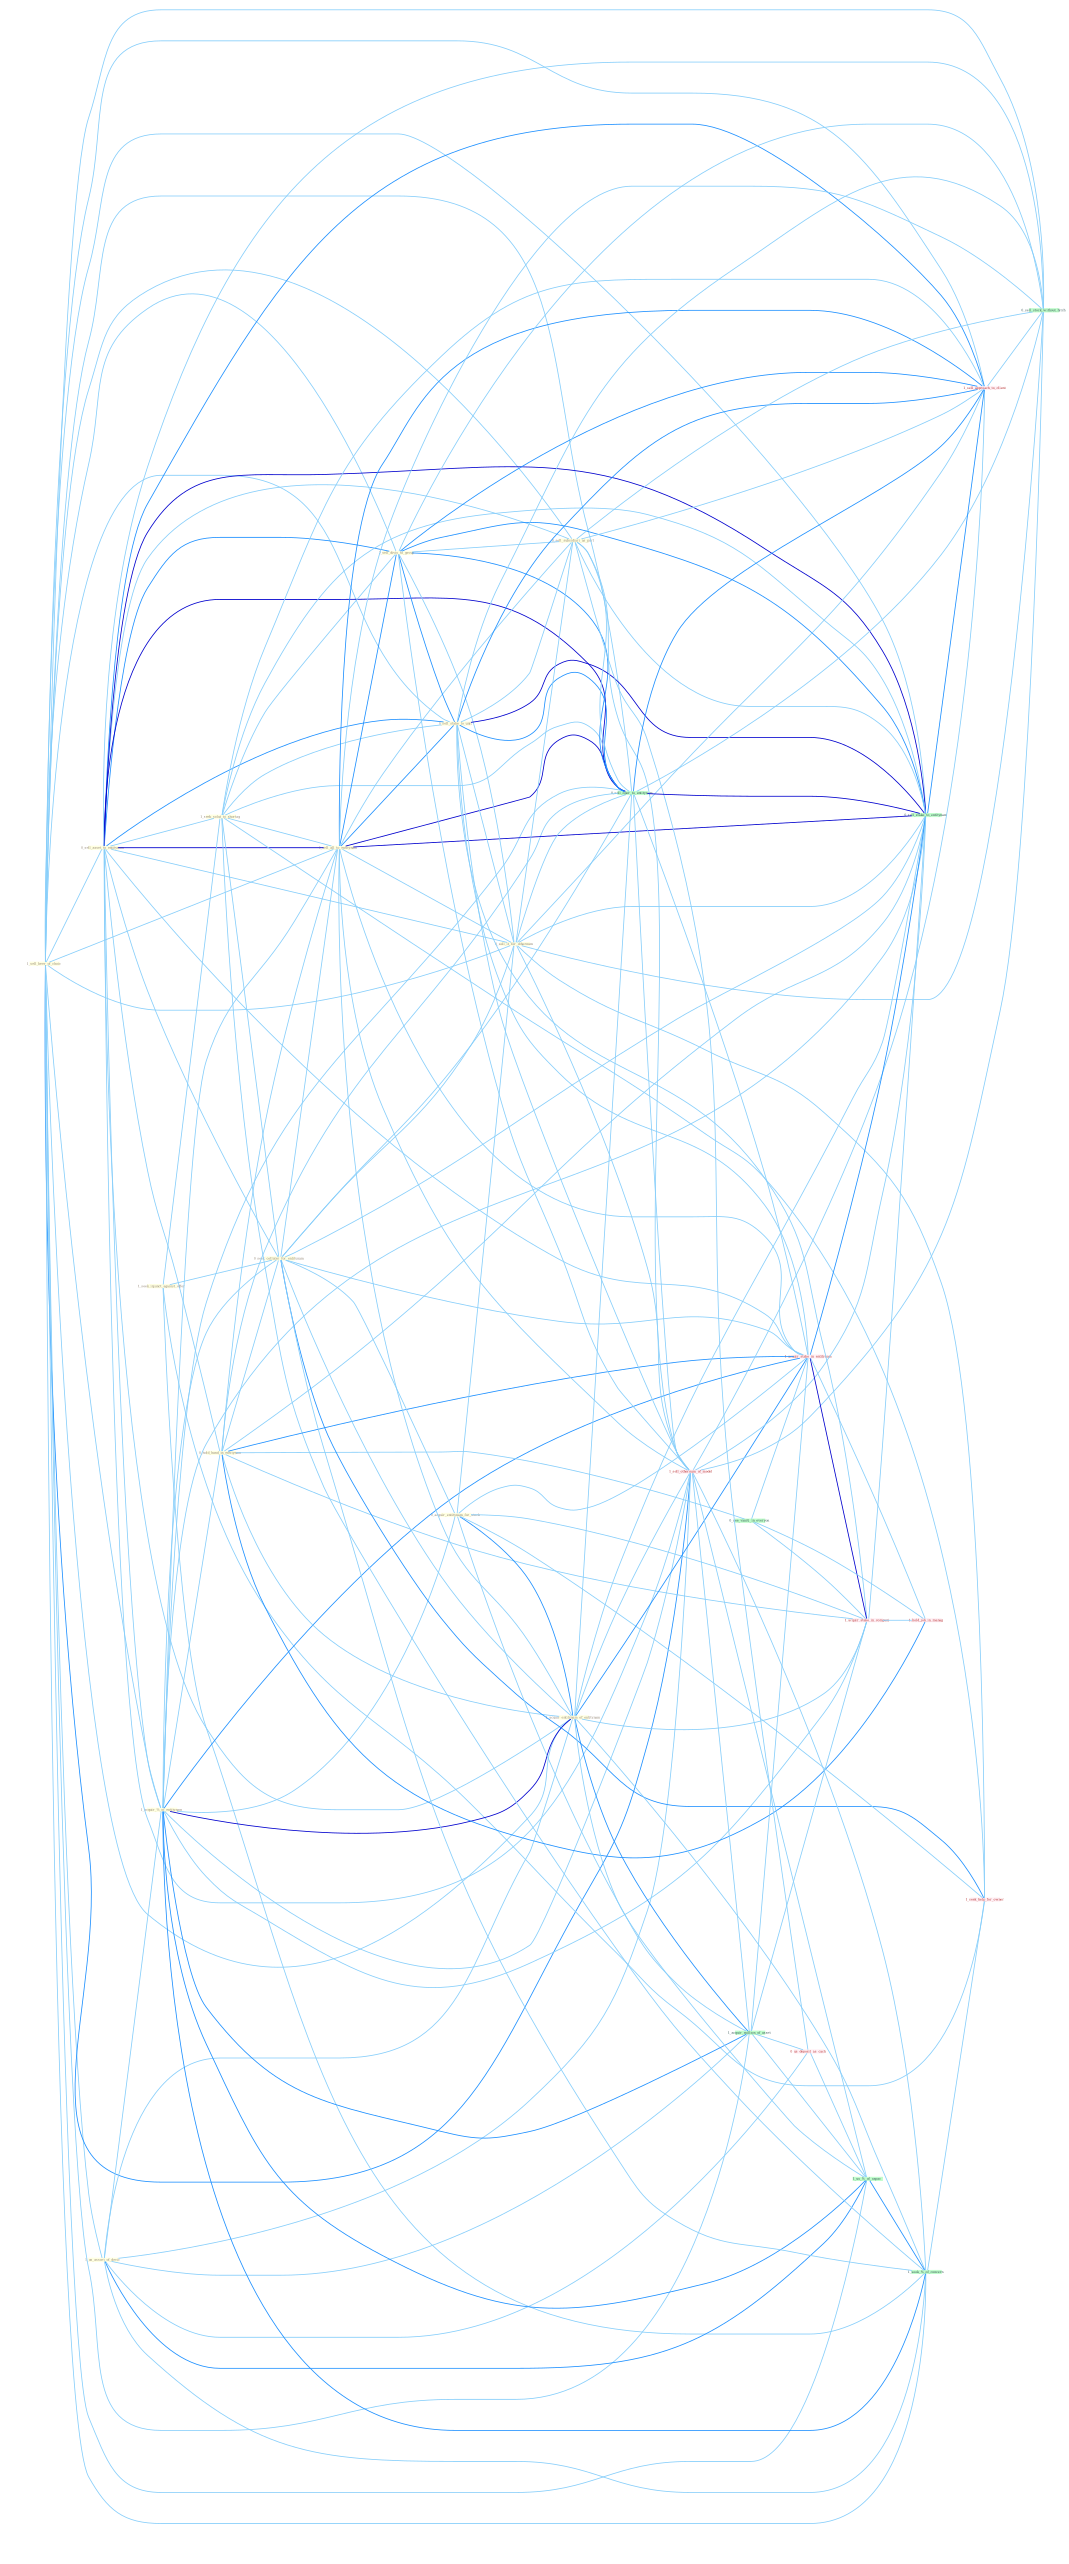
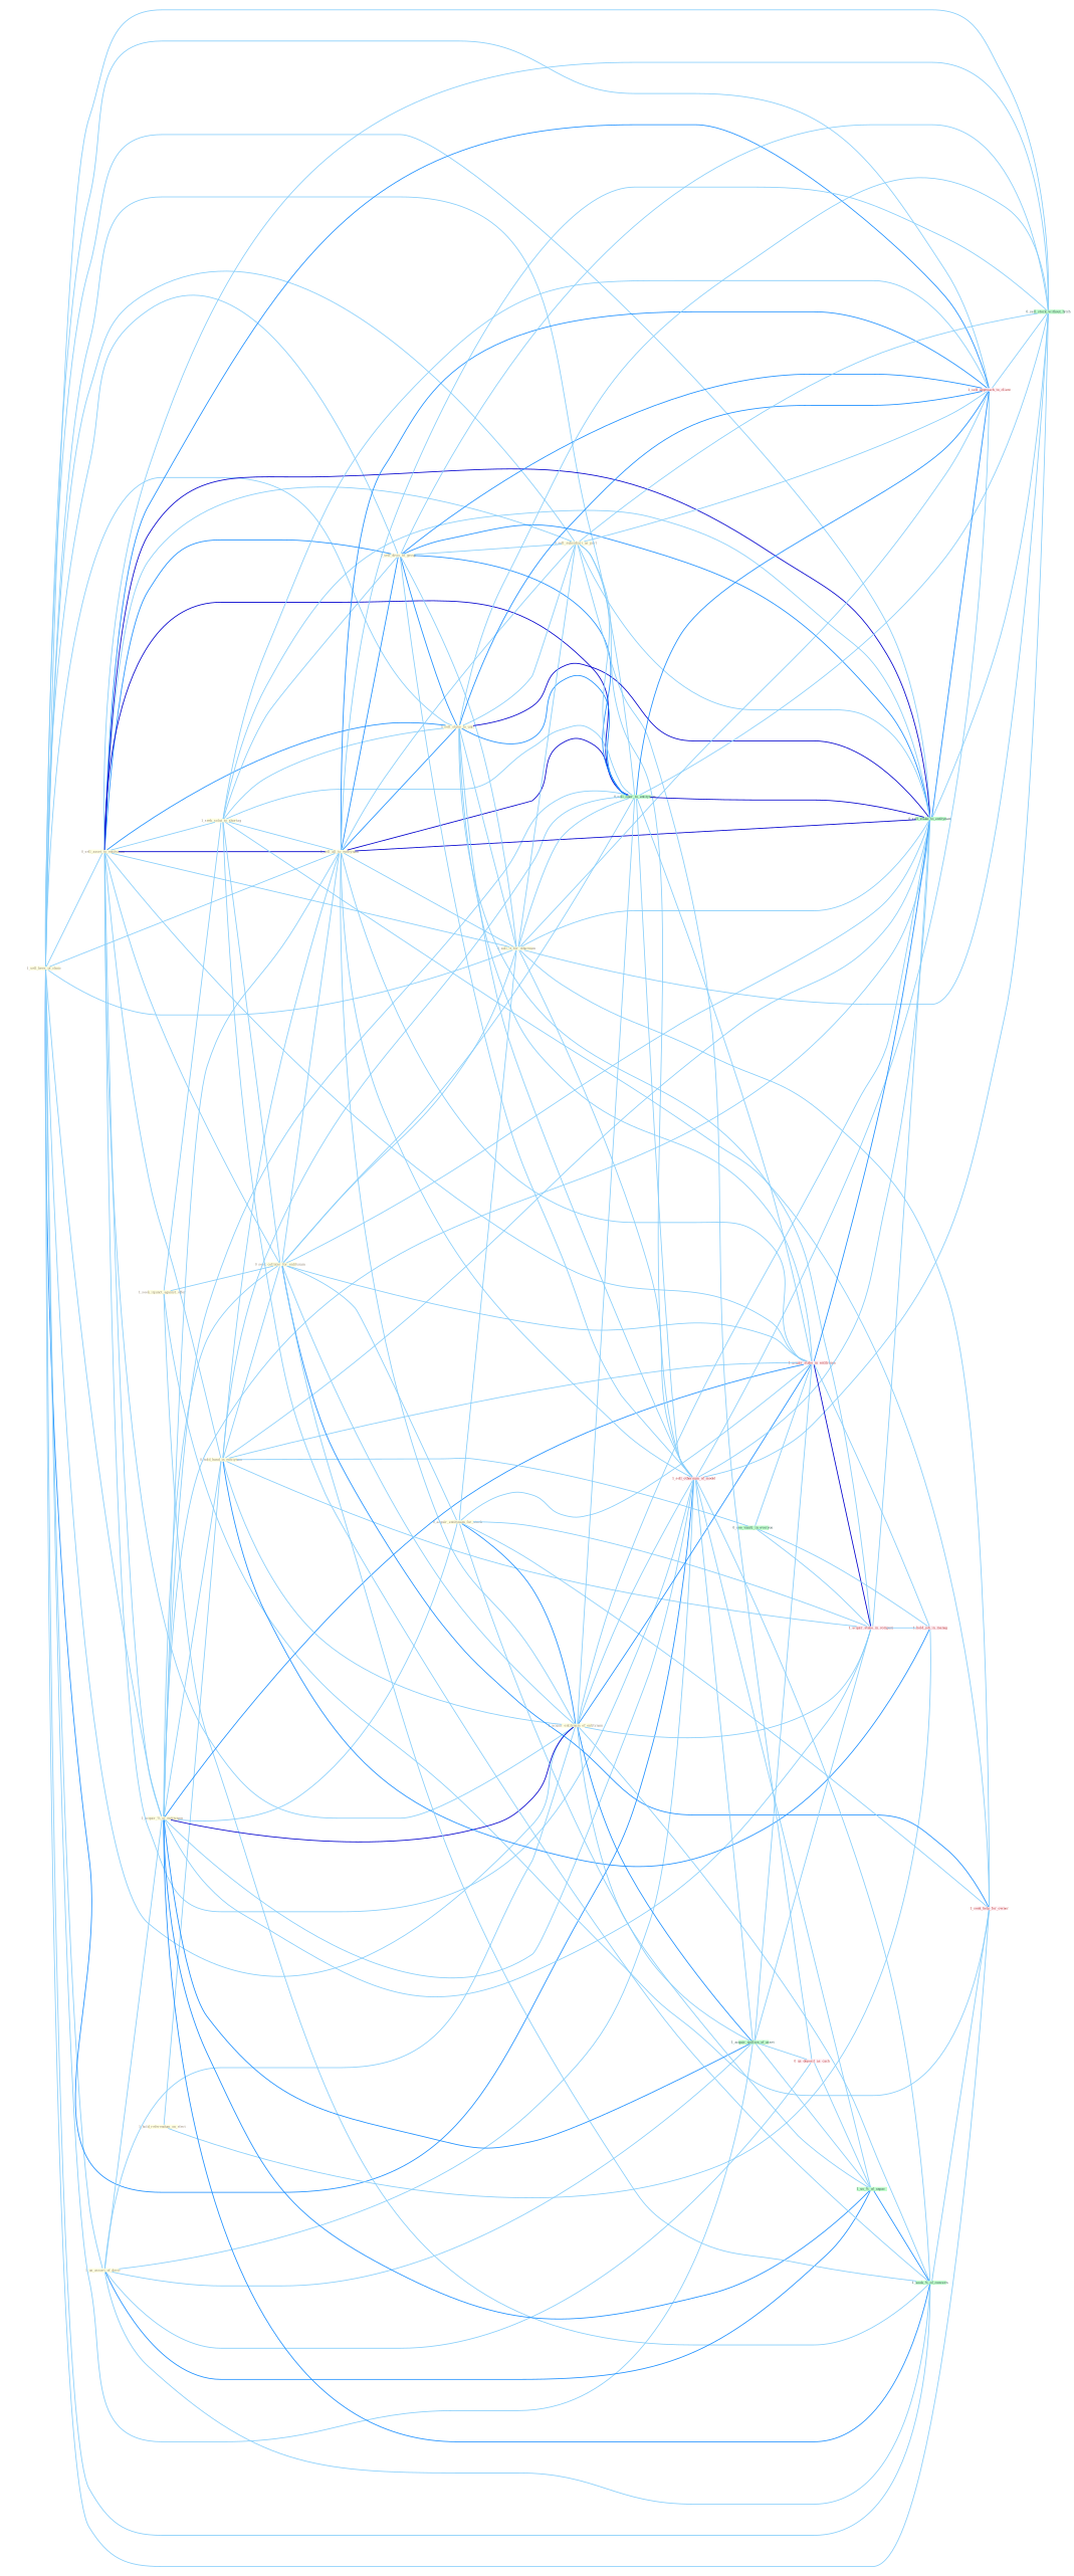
  graph {
    fontname="DejaVu Serif"
    rankdir=LR
    node [color="#ffffe0" fixedsize=true fontcolor="#8b7d6b" fontname="DejaVu Serif" fontsize=4 shape=polygon style=filled]
    edge [color="#87cefa" fontname="DejaVu Serif" w=1]
    "1_sell_beer_of_choic " [height=.06 width=.5]
+   "1_hold_referendum_on_elect " [height=.06 width=.5]
    "0_sell_asset_to_entitynam " [height=.06 width=.5]
    "1_seek_injunct_against_offer " [height=.06 width=.5]
    "1_us_assort_of_devic " [height=.06 width=.5]
    "1_acquir_%_of_entitynam " [height=.06 width=.5]
    "1_seek_solut_to_shortag " [height=.06 width=.5]
    "0_hold_hand_in_entitynam " [height=.06 width=.5]
    "0_seek_collater_for_entitynam " [height=.06 width=.5]
    "0_sell_all_to_entitynam " [height=.06 width=.5]
    "0_sell_divis_to_group " [height=.06 width=.5]
    "0_acquir_entitynam_for_stock " [height=.06 width=.5]
    "0_sell_stake_to_unit " [height=.06 width=.5]
    "0_sell_it_for_othernum " [height=.06 width=.5]
    "1_acquir_entitynam_of_entitynam " [height=.06 width=.5]
    "0_sell_subsidiari_as_part " [height=.06 width=.5]
    "1_sell_othernum_of_model " [color="#fff0f5" fontcolor="#b22222" height=.06 width=.5]
    "0_us_deposit_as_cach " [color="#fff0f5" fontcolor="#b22222" height=.06 width=.5]
    "1_acquir_stake_in_entitynam " [color="#fff0f5" fontcolor="#b22222" height=.06 width=.5]
    "1_acquir_stake_in_compani " [color="#fff0f5" fontcolor="#b22222" height=.06 width=.5]
    "1_sell_approach_to_client " [color="#fff0f5" fontcolor="#b22222" height=.06 width=.5]
    "1_hold_job_in_manag " [color="#fff0f5" fontcolor="#b22222" height=.06 width=.5]
    "1_seek_help_for_owner " [color="#fff0f5" fontcolor="#b22222" height=.06 width=.5]
    "0_sell_oper_to_entitynam " [color="#BDFCC9" fontcolor="#2f4f4f" height=.06 width=.5]
    "1_acquir_million_of_asset " [color="#BDFCC9" fontcolor="#2f4f4f" height=.06 width=.5]
    "0_sell_stake_to_entitynam " [color="#BDFCC9" fontcolor="#2f4f4f" height=.06 width=.5]
    "1_us_%_of_capac " [color="#BDFCC9" fontcolor="#2f4f4f" height=.06 width=.5]
    "0_sell_stock_without_hitch " [color="#BDFCC9" fontcolor="#2f4f4f" height=.06 width=.5]
    "1_seek_%_of_concern " [color="#BDFCC9" fontcolor="#2f4f4f" height=.06 width=.5]
    "0_see_vaniti_in_everyon " [color="#BDFCC9" fontcolor="#2f4f4f" height=.06 width=.5]
    subgraph sub_1 {
      "1_sell_beer_of_choic "
+     "1_hold_referendum_on_elect "
      "0_sell_asset_to_entitynam "
      "1_seek_injunct_against_offer "
      "1_us_assort_of_devic "
      "1_acquir_%_of_entitynam "
      "1_seek_solut_to_shortag "
      "0_hold_hand_in_entitynam "
      "0_seek_collater_for_entitynam "
      "0_sell_all_to_entitynam "
      "0_sell_divis_to_group "
      "0_acquir_entitynam_for_stock "
      "0_sell_stake_to_unit "
      "0_sell_it_for_othernum "
      "1_acquir_entitynam_of_entitynam "
      "0_sell_subsidiari_as_part "
    }
    subgraph sub_2 {
      "1_sell_othernum_of_model "
      "0_us_deposit_as_cach "
      "1_acquir_stake_in_entitynam "
      "1_acquir_stake_in_compani "
      "1_sell_approach_to_client "
      "1_hold_job_in_manag "
      "1_seek_help_for_owner "
    }
    "1_sell_beer_of_choic " -- "0_sell_asset_to_entitynam "
    "1_sell_beer_of_choic " -- "1_us_assort_of_devic "
    "1_sell_beer_of_choic " -- "1_acquir_%_of_entitynam "
    "1_sell_beer_of_choic " -- "0_sell_all_to_entitynam "
    "1_sell_beer_of_choic " -- "0_sell_divis_to_group "
    "1_sell_beer_of_choic " -- "0_sell_stake_to_unit "
    "1_sell_beer_of_choic " -- "0_sell_it_for_othernum "
    "1_sell_beer_of_choic " -- "1_acquir_entitynam_of_entitynam "
    "1_sell_beer_of_choic " -- "0_sell_subsidiari_as_part "
    "1_sell_beer_of_choic " -- "1_sell_othernum_of_model " [color="#1e90ff" w=2]
    "1_sell_beer_of_choic " -- "1_sell_approach_to_client "
    "1_sell_beer_of_choic " -- "0_sell_oper_to_entitynam "
    "1_sell_beer_of_choic " -- "1_acquir_million_of_asset "
    "1_sell_beer_of_choic " -- "0_sell_stake_to_entitynam "
-   "1_sell_beer_of_choic " -- "1_us_%_of_capac "
+   "1_sell_beer_of_choic " -- "1_seek_help_for_owner "
    "1_sell_beer_of_choic " -- "0_sell_stock_without_hitch "
    "1_sell_beer_of_choic " -- "1_seek_%_of_concern "
+   "1_hold_referendum_on_elect " -- "0_hold_hand_in_entitynam "
+   "1_hold_referendum_on_elect " -- "1_hold_job_in_manag "
    "0_sell_asset_to_entitynam " -- "1_acquir_%_of_entitynam "
    "0_sell_asset_to_entitynam " -- "1_seek_solut_to_shortag "
    "0_sell_asset_to_entitynam " -- "0_hold_hand_in_entitynam "
    "0_sell_asset_to_entitynam " -- "0_seek_collater_for_entitynam "
    "0_sell_asset_to_entitynam " -- "0_sell_all_to_entitynam " [color="#0000cd" w=3]
    "0_sell_asset_to_entitynam " -- "0_sell_divis_to_group " [color="#1e90ff" w=2]
    "0_sell_asset_to_entitynam " -- "0_sell_stake_to_unit " [color="#1e90ff" w=2]
    "0_sell_asset_to_entitynam " -- "0_sell_it_for_othernum "
    "0_sell_asset_to_entitynam " -- "1_acquir_entitynam_of_entitynam "
    "0_sell_asset_to_entitynam " -- "0_sell_subsidiari_as_part "
    "0_sell_asset_to_entitynam " -- "1_sell_othernum_of_model "
    "0_sell_asset_to_entitynam " -- "1_acquir_stake_in_entitynam "
    "0_sell_asset_to_entitynam " -- "1_sell_approach_to_client " [color="#1e90ff" w=2]
    "0_sell_asset_to_entitynam " -- "0_sell_oper_to_entitynam " [color="#0000cd" w=3]
    "0_sell_asset_to_entitynam " -- "0_sell_stake_to_entitynam " [color="#0000cd" w=3]
    "0_sell_asset_to_entitynam " -- "0_sell_stock_without_hitch "
    "1_seek_injunct_against_offer " -- "1_seek_solut_to_shortag "
    "1_seek_injunct_against_offer " -- "0_seek_collater_for_entitynam "
    "1_seek_injunct_against_offer " -- "1_seek_help_for_owner "
    "1_seek_injunct_against_offer " -- "1_seek_%_of_concern "
    "1_us_assort_of_devic " -- "1_acquir_%_of_entitynam "
    "1_us_assort_of_devic " -- "1_acquir_entitynam_of_entitynam "
    "1_us_assort_of_devic " -- "1_sell_othernum_of_model "
    "1_us_assort_of_devic " -- "0_us_deposit_as_cach "
    "1_us_assort_of_devic " -- "1_acquir_million_of_asset "
    "1_us_assort_of_devic " -- "1_us_%_of_capac " [color="#1e90ff" w=2]
    "1_us_assort_of_devic " -- "1_seek_%_of_concern "
    "1_acquir_%_of_entitynam " -- "0_hold_hand_in_entitynam "
    "1_acquir_%_of_entitynam " -- "0_seek_collater_for_entitynam "
    "1_acquir_%_of_entitynam " -- "0_sell_all_to_entitynam "
    "1_acquir_%_of_entitynam " -- "0_acquir_entitynam_for_stock "
    "1_acquir_%_of_entitynam " -- "1_acquir_entitynam_of_entitynam " [color="#0000cd" w=3]
    "1_acquir_%_of_entitynam " -- "1_sell_othernum_of_model "
    "1_acquir_%_of_entitynam " -- "1_acquir_stake_in_entitynam " [color="#1e90ff" w=2]
    "1_acquir_%_of_entitynam " -- "1_acquir_stake_in_compani "
    "1_acquir_%_of_entitynam " -- "0_sell_oper_to_entitynam "
    "1_acquir_%_of_entitynam " -- "1_acquir_million_of_asset " [color="#1e90ff" w=2]
    "1_acquir_%_of_entitynam " -- "0_sell_stake_to_entitynam "
    "1_acquir_%_of_entitynam " -- "1_us_%_of_capac " [color="#1e90ff" w=2]
    "1_acquir_%_of_entitynam " -- "1_seek_%_of_concern " [color="#1e90ff" w=2]
    "1_seek_solut_to_shortag " -- "0_seek_collater_for_entitynam "
    "1_seek_solut_to_shortag " -- "0_sell_all_to_entitynam "
    "1_seek_solut_to_shortag " -- "0_sell_divis_to_group "
    "1_seek_solut_to_shortag " -- "0_sell_stake_to_unit "
    "1_seek_solut_to_shortag " -- "1_sell_approach_to_client "
    "1_seek_solut_to_shortag " -- "1_seek_help_for_owner "
    "1_seek_solut_to_shortag " -- "0_sell_oper_to_entitynam "
    "1_seek_solut_to_shortag " -- "0_sell_stake_to_entitynam "
    "1_seek_solut_to_shortag " -- "1_seek_%_of_concern "
    "0_hold_hand_in_entitynam " -- "0_seek_collater_for_entitynam "
    "0_hold_hand_in_entitynam " -- "0_sell_all_to_entitynam "
    "0_hold_hand_in_entitynam " -- "1_acquir_entitynam_of_entitynam "
-   "0_hold_hand_in_entitynam " -- "1_acquir_stake_in_entitynam " [color="#1e90ff" w=2]
+   "0_hold_hand_in_entitynam " -- "1_acquir_stake_in_entitynam " [w=2]
    "0_hold_hand_in_entitynam " -- "1_acquir_stake_in_compani "
    "0_hold_hand_in_entitynam " -- "1_hold_job_in_manag " [color="#1e90ff" w=2]
    "0_hold_hand_in_entitynam " -- "0_sell_oper_to_entitynam "
    "0_hold_hand_in_entitynam " -- "0_sell_stake_to_entitynam "
    "0_hold_hand_in_entitynam " -- "0_see_vaniti_in_everyon "
    "0_seek_collater_for_entitynam " -- "0_sell_all_to_entitynam "
    "0_seek_collater_for_entitynam " -- "0_acquir_entitynam_for_stock "
    "0_seek_collater_for_entitynam " -- "0_sell_it_for_othernum "
    "0_seek_collater_for_entitynam " -- "1_acquir_entitynam_of_entitynam "
    "0_seek_collater_for_entitynam " -- "1_acquir_stake_in_entitynam "
    "0_seek_collater_for_entitynam " -- "1_seek_help_for_owner " [color="#1e90ff" w=2]
    "0_seek_collater_for_entitynam " -- "0_sell_oper_to_entitynam "
    "0_seek_collater_for_entitynam " -- "0_sell_stake_to_entitynam "
    "0_seek_collater_for_entitynam " -- "1_seek_%_of_concern "
    "0_sell_all_to_entitynam " -- "0_sell_divis_to_group " [color="#1e90ff" w=2]
    "0_sell_all_to_entitynam " -- "0_sell_stake_to_unit " [color="#1e90ff" w=2]
    "0_sell_all_to_entitynam " -- "0_sell_it_for_othernum "
    "0_sell_all_to_entitynam " -- "1_acquir_entitynam_of_entitynam "
    "0_sell_all_to_entitynam " -- "0_sell_subsidiari_as_part "
    "0_sell_all_to_entitynam " -- "1_sell_othernum_of_model "
    "0_sell_all_to_entitynam " -- "1_acquir_stake_in_entitynam "
    "0_sell_all_to_entitynam " -- "1_sell_approach_to_client " [color="#1e90ff" w=2]
    "0_sell_all_to_entitynam " -- "0_sell_oper_to_entitynam " [color="#0000cd" w=3]
    "0_sell_all_to_entitynam " -- "0_sell_stake_to_entitynam " [color="#0000cd" w=3]
    "0_sell_all_to_entitynam " -- "0_sell_stock_without_hitch "
    "0_sell_divis_to_group " -- "0_sell_stake_to_unit " [color="#1e90ff" w=2]
    "0_sell_divis_to_group " -- "0_sell_it_for_othernum "
    "0_sell_divis_to_group " -- "0_sell_subsidiari_as_part "
    "0_sell_divis_to_group " -- "1_sell_othernum_of_model "
    "0_sell_divis_to_group " -- "1_sell_approach_to_client " [color="#1e90ff" w=2]
    "0_sell_divis_to_group " -- "0_sell_oper_to_entitynam " [color="#1e90ff" w=2]
    "0_sell_divis_to_group " -- "0_sell_stake_to_entitynam " [color="#1e90ff" w=2]
    "0_sell_divis_to_group " -- "0_sell_stock_without_hitch "
    "0_acquir_entitynam_for_stock " -- "0_sell_it_for_othernum "
    "0_acquir_entitynam_for_stock " -- "1_acquir_entitynam_of_entitynam " [color="#1e90ff" w=2]
    "0_acquir_entitynam_for_stock " -- "1_acquir_stake_in_entitynam "
    "0_acquir_entitynam_for_stock " -- "1_acquir_stake_in_compani "
    "0_acquir_entitynam_for_stock " -- "1_seek_help_for_owner "
    "0_acquir_entitynam_for_stock " -- "1_acquir_million_of_asset "
    "0_sell_stake_to_unit " -- "0_sell_it_for_othernum "
    "0_sell_stake_to_unit " -- "0_sell_subsidiari_as_part "
    "0_sell_stake_to_unit " -- "1_sell_othernum_of_model "
    "0_sell_stake_to_unit " -- "1_acquir_stake_in_entitynam "
    "0_sell_stake_to_unit " -- "1_acquir_stake_in_compani "
    "0_sell_stake_to_unit " -- "1_sell_approach_to_client " [color="#1e90ff" w=2]
    "0_sell_stake_to_unit " -- "0_sell_oper_to_entitynam " [color="#1e90ff" w=2]
    "0_sell_stake_to_unit " -- "0_sell_stake_to_entitynam " [color="#0000cd" w=3]
    "0_sell_stake_to_unit " -- "0_sell_stock_without_hitch "
    "0_sell_it_for_othernum " -- "0_sell_subsidiari_as_part "
    "0_sell_it_for_othernum " -- "1_sell_othernum_of_model "
    "0_sell_it_for_othernum " -- "1_sell_approach_to_client "
    "0_sell_it_for_othernum " -- "1_seek_help_for_owner "
    "0_sell_it_for_othernum " -- "0_sell_oper_to_entitynam "
    "0_sell_it_for_othernum " -- "0_sell_stake_to_entitynam "
    "0_sell_it_for_othernum " -- "0_sell_stock_without_hitch "
    "1_acquir_entitynam_of_entitynam " -- "1_sell_othernum_of_model "
    "1_acquir_entitynam_of_entitynam " -- "1_acquir_stake_in_entitynam " [color="#1e90ff" w=2]
    "1_acquir_entitynam_of_entitynam " -- "1_acquir_stake_in_compani "
    "1_acquir_entitynam_of_entitynam " -- "0_sell_oper_to_entitynam "
    "1_acquir_entitynam_of_entitynam " -- "1_acquir_million_of_asset " [color="#1e90ff" w=2]
    "1_acquir_entitynam_of_entitynam " -- "0_sell_stake_to_entitynam "
    "1_acquir_entitynam_of_entitynam " -- "1_us_%_of_capac "
    "1_acquir_entitynam_of_entitynam " -- "1_seek_%_of_concern "
    "0_sell_subsidiari_as_part " -- "1_sell_othernum_of_model "
    "0_sell_subsidiari_as_part " -- "0_us_deposit_as_cach "
    "0_sell_subsidiari_as_part " -- "1_sell_approach_to_client "
    "0_sell_subsidiari_as_part " -- "0_sell_oper_to_entitynam "
    "0_sell_subsidiari_as_part " -- "0_sell_stake_to_entitynam "
    "0_sell_subsidiari_as_part " -- "0_sell_stock_without_hitch "
    "1_sell_othernum_of_model " -- "1_sell_approach_to_client "
    "1_sell_othernum_of_model " -- "1_acquir_million_of_asset "
    "1_sell_othernum_of_model " -- "0_sell_stake_to_entitynam "
    "1_sell_othernum_of_model " -- "1_us_%_of_capac "
    "1_sell_othernum_of_model " -- "0_sell_stock_without_hitch "
    "1_sell_othernum_of_model " -- "1_seek_%_of_concern "
    "0_us_deposit_as_cach " -- "1_us_%_of_capac "
    "1_acquir_stake_in_entitynam " -- "1_acquir_stake_in_compani " [color="#0000cd" w=3]
    "1_acquir_stake_in_entitynam " -- "1_hold_job_in_manag "
    "1_acquir_stake_in_entitynam " -- "0_sell_stake_to_entitynam " [color="#1e90ff" w=2]
    "1_acquir_stake_in_compani " -- "1_hold_job_in_manag "
    "1_acquir_stake_in_compani " -- "0_sell_stake_to_entitynam "
    "1_sell_approach_to_client " -- "0_sell_stock_without_hitch "
    "0_sell_oper_to_entitynam " -- "1_sell_othernum_of_model "
    "0_sell_oper_to_entitynam " -- "1_acquir_stake_in_entitynam "
    "0_sell_oper_to_entitynam " -- "1_sell_approach_to_client " [color="#1e90ff" w=2]
    "0_sell_oper_to_entitynam " -- "0_sell_stake_to_entitynam " [color="#0000cd" w=3]
    "0_sell_oper_to_entitynam " -- "0_sell_stock_without_hitch "
    "1_acquir_million_of_asset " -- "0_us_deposit_as_cach "
    "1_acquir_million_of_asset " -- "1_acquir_stake_in_entitynam "
    "1_acquir_million_of_asset " -- "1_acquir_stake_in_compani "
    "1_acquir_million_of_asset " -- "1_us_%_of_capac "
    "0_sell_stake_to_entitynam " -- "1_sell_approach_to_client " [color="#1e90ff" w=2]
+   "0_sell_stake_to_entitynam " -- "0_sell_stock_without_hitch "
    "1_us_%_of_capac " -- "1_seek_%_of_concern " [color="#1e90ff" w=2]
    "1_seek_%_of_concern " -- "1_seek_help_for_owner "
    "0_see_vaniti_in_everyon " -- "1_acquir_stake_in_entitynam "
    "0_see_vaniti_in_everyon " -- "1_acquir_stake_in_compani "
    "0_see_vaniti_in_everyon " -- "1_hold_job_in_manag "
  }
